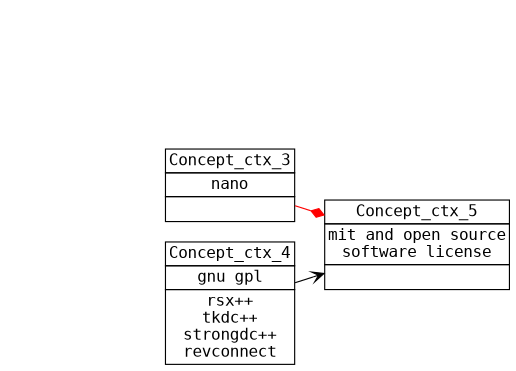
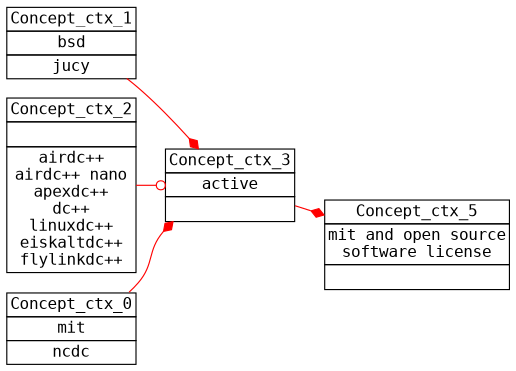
  digraph {
    fontname="DejaVu Sans Mono"
    nodesep=0.2
    rankdir=LR
    ranksep=0.3
    node [fontname="DejaVu Sans Mono" margin="0.03,0.03" shape=none]
    edge [arrowhead=diamond color=red fontname="DejaVu Sans Mono" headport=p tailport=p]
-   n2 [label=<<table border="0" cellborder="1" cellspacing="0" port="p"><tr><td>Concept_ctx_3</td></tr><tr><td>nano<br/></td></tr><tr><td><br/></td></tr></table>>]
+   n1 [label=<<table border="0" cellborder="1" cellspacing="0" port="p"><tr><td>Concept_ctx_1</td></tr><tr><td>bsd<br/></td></tr><tr><td>jucy<br/></td></tr></table>>]
+   n2 [label=<<table border="0" cellborder="1" cellspacing="0" port="p"><tr><td>Concept_ctx_3</td></tr><tr><td>active<br/></td></tr><tr><td><br/></td></tr></table>>]
    n3 [label=<<table border="0" cellborder="1" cellspacing="0" port="p"><tr><td>Concept_ctx_5</td></tr><tr><td>mit and open source<br/>software license<br/></td></tr><tr><td><br/></td></tr></table>>]
-   n5 [label=<<table border="0" cellborder="1" cellspacing="0" port="p"><tr><td>Concept_ctx_4</td></tr><tr><td>gnu gpl<br/></td></tr><tr><td>rsx++<br/>tkdc++<br/>strongdc++<br/>revconnect<br/></td></tr></table>>]
+   n4 [label=<<table border="0" cellborder="1" cellspacing="0" port="p"><tr><td>Concept_ctx_2</td></tr><tr><td><br/></td></tr><tr><td>airdc++<br/>airdc++ nano<br/>apexdc++<br/>dc++<br/>linuxdc++<br/>eiskaltdc++<br/>flylinkdc++<br/></td></tr></table>>]
+   n6 [label=<<table border="0" cellborder="1" cellspacing="0" port="p"><tr><td>Concept_ctx_0</td></tr><tr><td>mit<br/></td></tr><tr><td>ncdc<br/></td></tr></table>>]
+   n1 -> n2
    n2 -> n3
-   n5 -> n3 [arrowhead=vee color=black]
+   n4 -> n2 [arrowhead=odot]
+   n6 -> n2
  }
